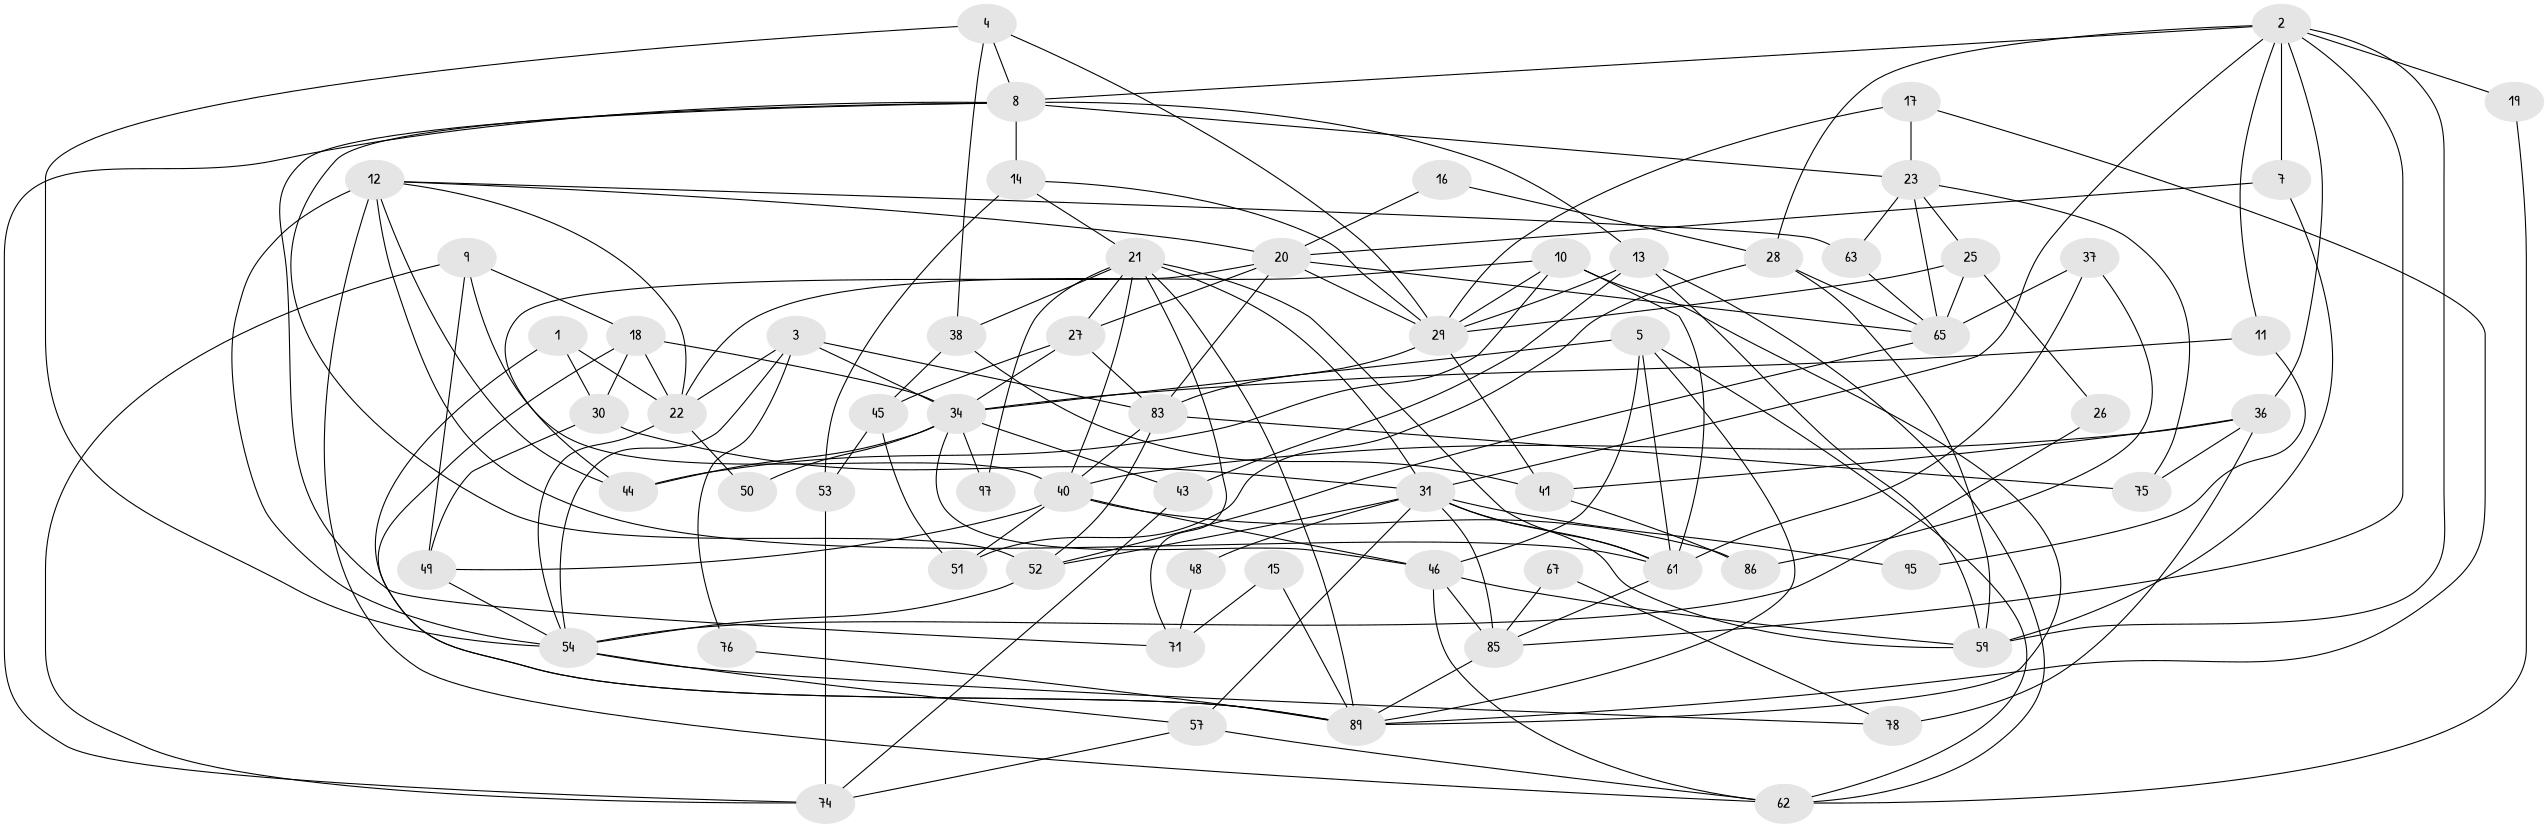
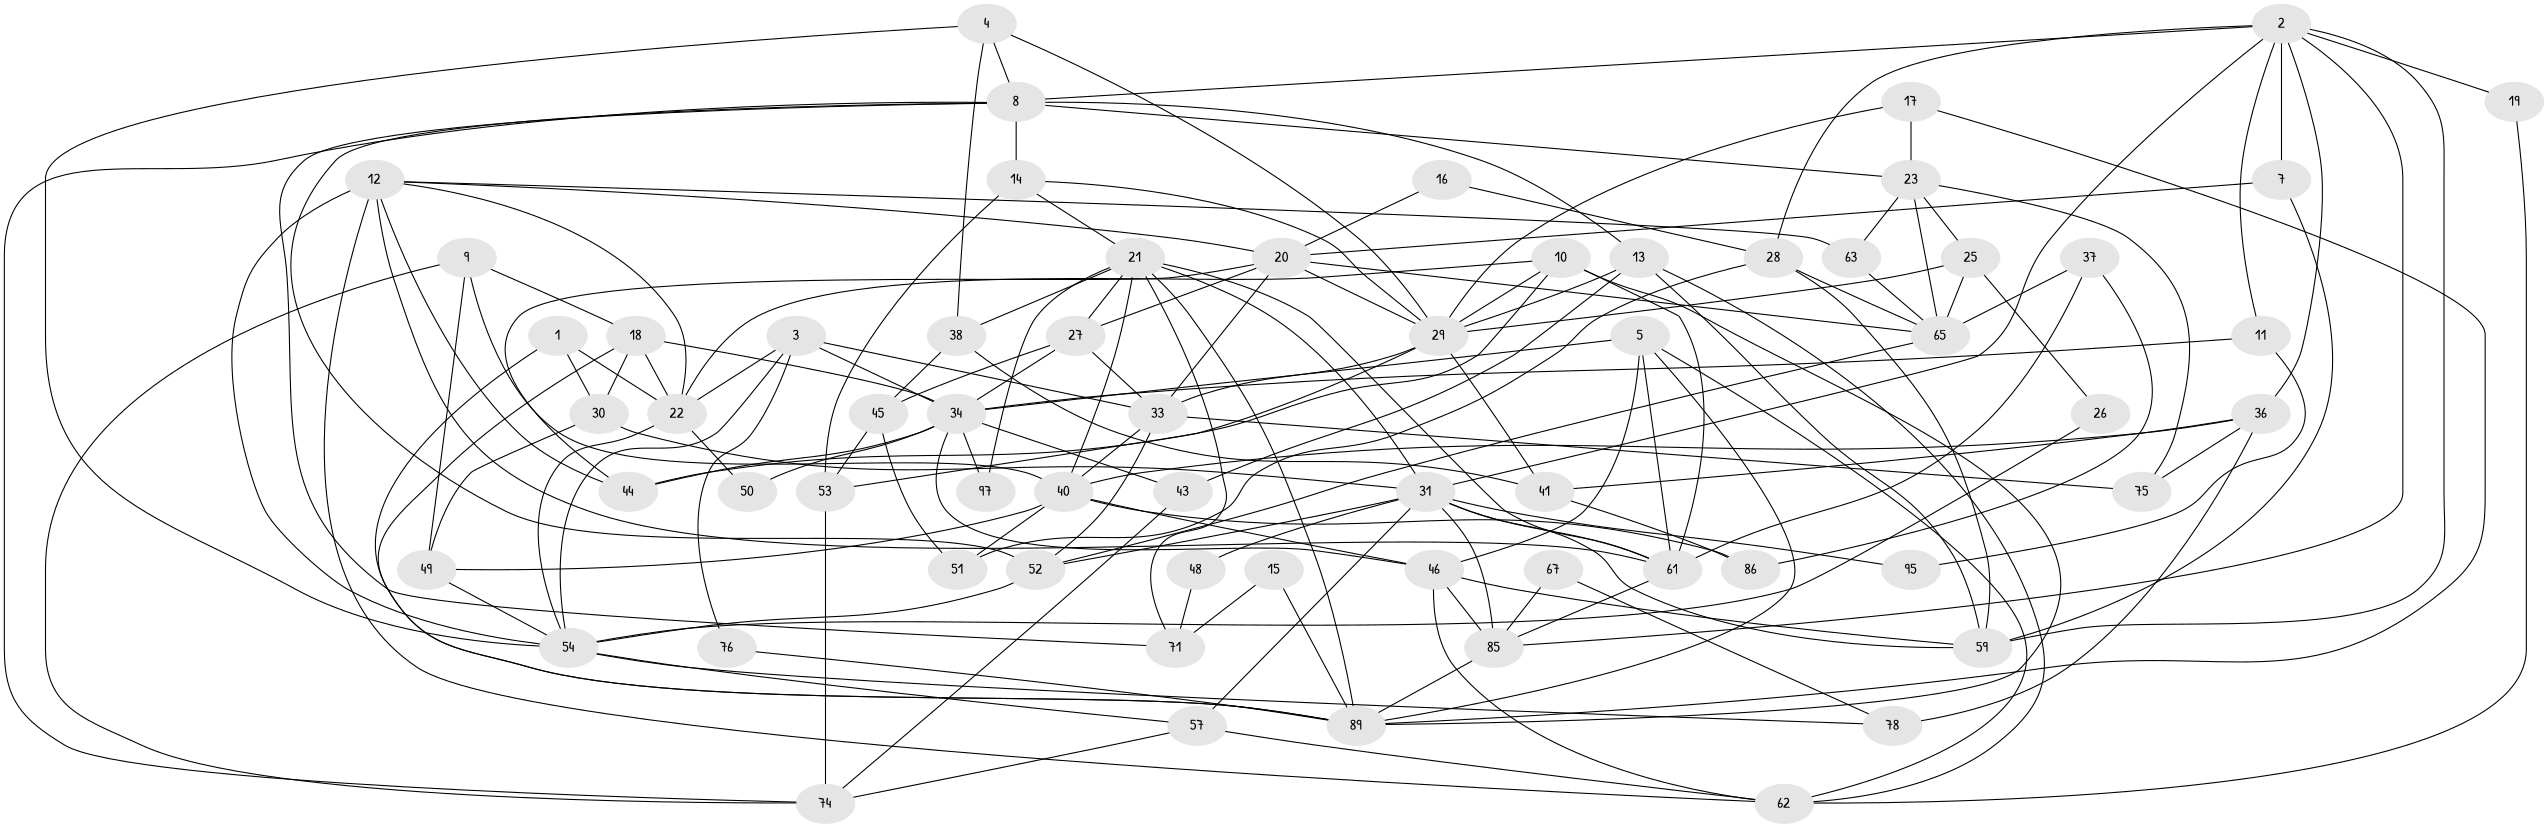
  graph {
    fontname="Patrick Hand"
    node [color=gray90 fontname="Patrick Hand" style=filled]
    edge [fontname="Patrick Hand"]
    22 [super="+32"]
    54 [super="+83"]
    50
    1
    30 [super="+47"]
    89 [super="+100"]
    31 [super="+88"]
    49 [super="+73"]
    2 [super="+66"]
    7
    8 [super="+24"]
    11
    19
    28 [super="+81"]
    36 [super="+68"]
    59 [super="+98"]
    85 [super="+87"]
    20 [super="+69"]
    13 [super="+77"]
    14 [super="+39"]
    23 [super="+82"]
    52 [super="+79"]
    71
    74
    34 [super="+91"]
    95
    62 [super="+84"]
    65 [super="+99"]
    51
    61 [super="+90"]
    48
    57 [super="+72"]
    40 [super="+64"]
    75
    41 [super="+42"]
    78
    3 [super="+6"]
-   33 [super="+94" label=83]
+   33 [super="+94"]
    76
    46
    44
    43
    97
    4 [super="+92"]
    29 [super="+80"]
    38
    53 [super="+93"]
    45
    5 [super="+60"]
    27 [super="+58"]
    21 [super="+96"]
    63
    25
    18 [super="+35"]
    9
    86
    10 [super="+56"]
    12 [super="+55"]
    15
    16
    17
    26
    37
    67
    22 -- 54
    22 -- 50
    54 -- 57
    54 -- 78
    1 -- 22
    1 -- 30
    1 -- 89
    30 -- 31
    30 -- 49
    31 -- 59
    31 -- 85
    31 -- 52
    31 -- 95
    31 -- 61
    31 -- 48
    31 -- 57
    49 -- 54
    2 -- 31
    2 -- 7
    2 -- 8
    2 -- 11
    2 -- 19
    2 -- 28
    2 -- 36
    2 -- 59
    2 -- 85
    7 -- 59
    7 -- 20
    8 -- 13
    8 -- 14
    8 -- 23
    8 -- 52
    8 -- 71
    8 -- 74
    11 -- 34
    11 -- 95
    19 -- 62
    28 -- 59
    28 -- 65
    28 -- 51
    36 -- 40
    36 -- 75
    36 -- 41
    36 -- 78
    85 -- 89 [weight=2]
    20 -- 65
    20 -- 33
    20 -- 44
    20 -- 29
    20 -- 27
    13 -- 59
    13 -- 62
    13 -- 43
    13 -- 29
    14 -- 29
    14 -- 53 [weight=2]
    14 -- 21
    23 -- 65
    23 -- 75
    23 -- 63
    23 -- 25
    52 -- 54
    34 -- 50
    34 -- 46
    34 -- 44
    34 -- 43
    34 -- 97
    65 -- 52
    61 -- 85
    48 -- 71
    57 -- 74
    57 -- 62
    40 -- 49 [weight=2]
    40 -- 51
    40 -- 46
    40 -- 86
    41 -- 86
    3 -- 22
    3 -- 54
    3 -- 34
    3 -- 33
    3 -- 76
    33 -- 52
    33 -- 40
    33 -- 75
    76 -- 89
    46 -- 59
    46 -- 85
    46 -- 62
    43 -- 74
    4 -- 54
    4 -- 8
    4 -- 29
    4 -- 38
    29 -- 41
    29 -- 33
+   29 -- 53
    38 -- 41
    38 -- 45
    53 -- 74
    45 -- 51
    45 -- 53
    5 -- 89
    5 -- 34
    5 -- 62
    5 -- 61
    5 -- 46
    27 -- 34
    27 -- 33
    27 -- 45
    21 -- 89
    21 -- 31
    21 -- 71
    21 -- 61
    21 -- 40
    21 -- 97
    21 -- 38
    21 -- 27
    63 -- 65
    25 -- 65
    25 -- 29
    25 -- 26
    18 -- 22
    18 -- 30
    18 -- 89
    18 -- 34
    9 -- 49
    9 -- 74
    9 -- 40
    9 -- 18
    10 -- 22
    10 -- 89
    10 -- 61
    10 -- 44
    10 -- 29
    12 -- 22
    12 -- 54
    12 -- 20
    12 -- 62
    12 -- 61
    12 -- 44
    12 -- 63
    15 -- 89
    15 -- 71
    16 -- 28
    16 -- 20
    17 -- 89
    17 -- 23
    17 -- 29
    26 -- 54
    37 -- 65
    37 -- 61
    37 -- 86
    67 -- 85
    67 -- 78
  }
